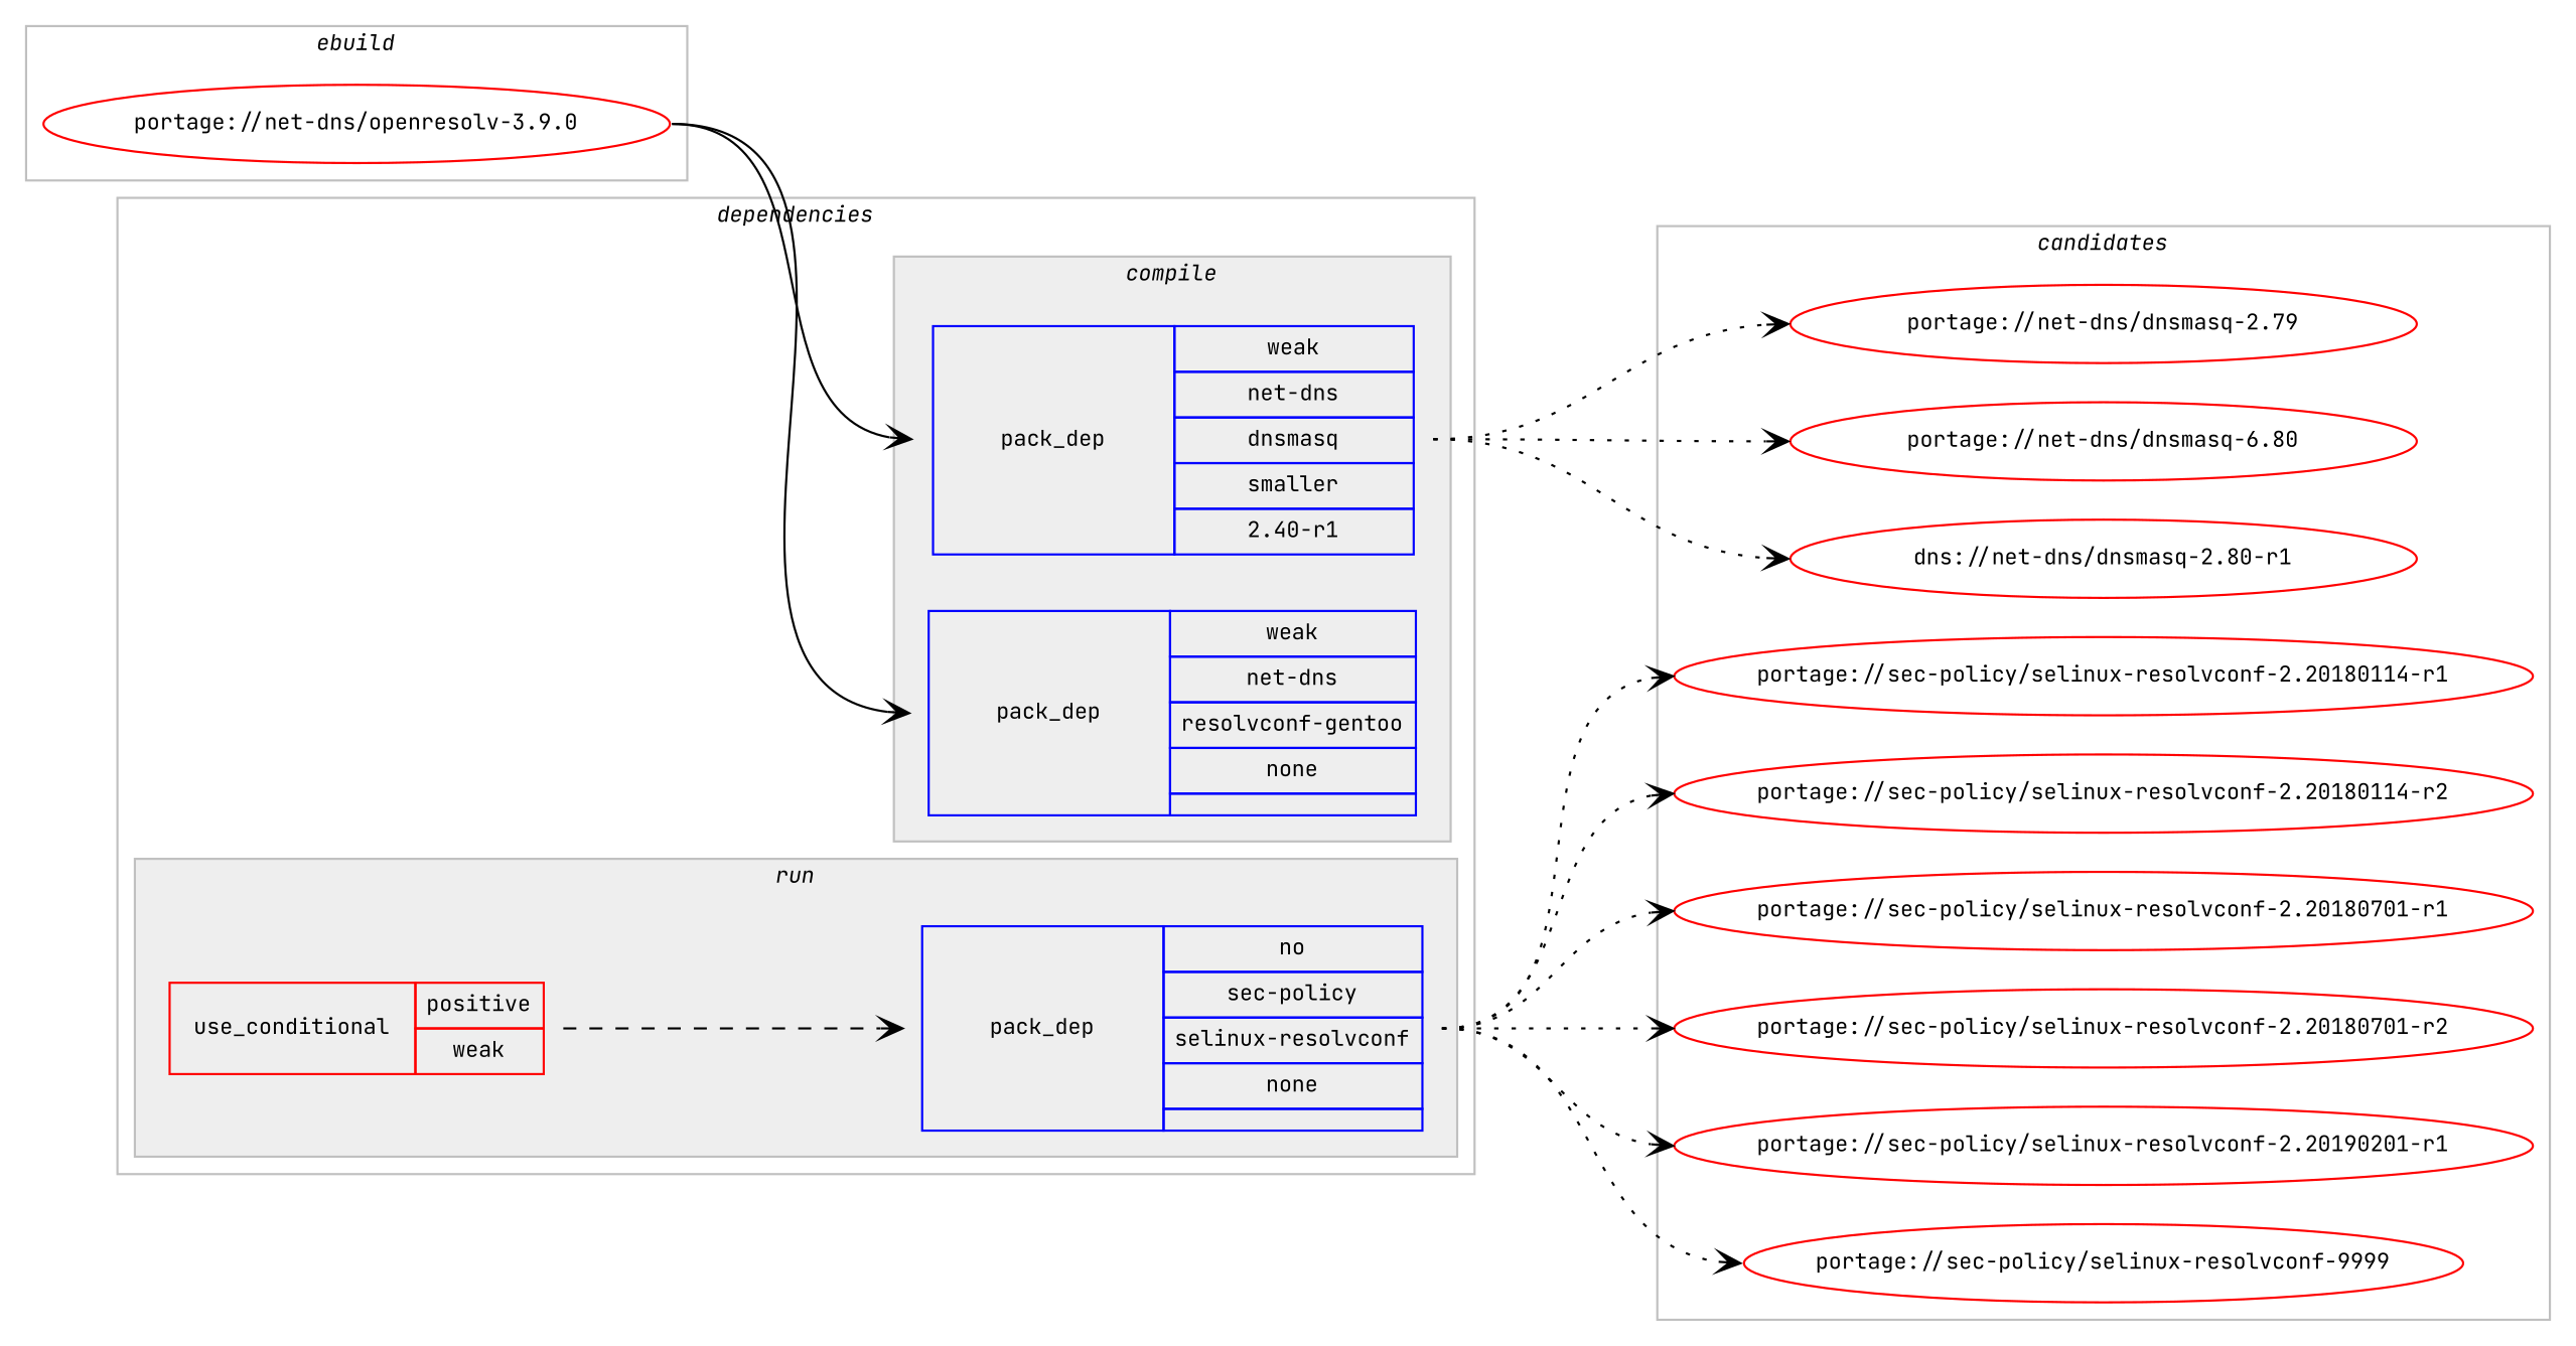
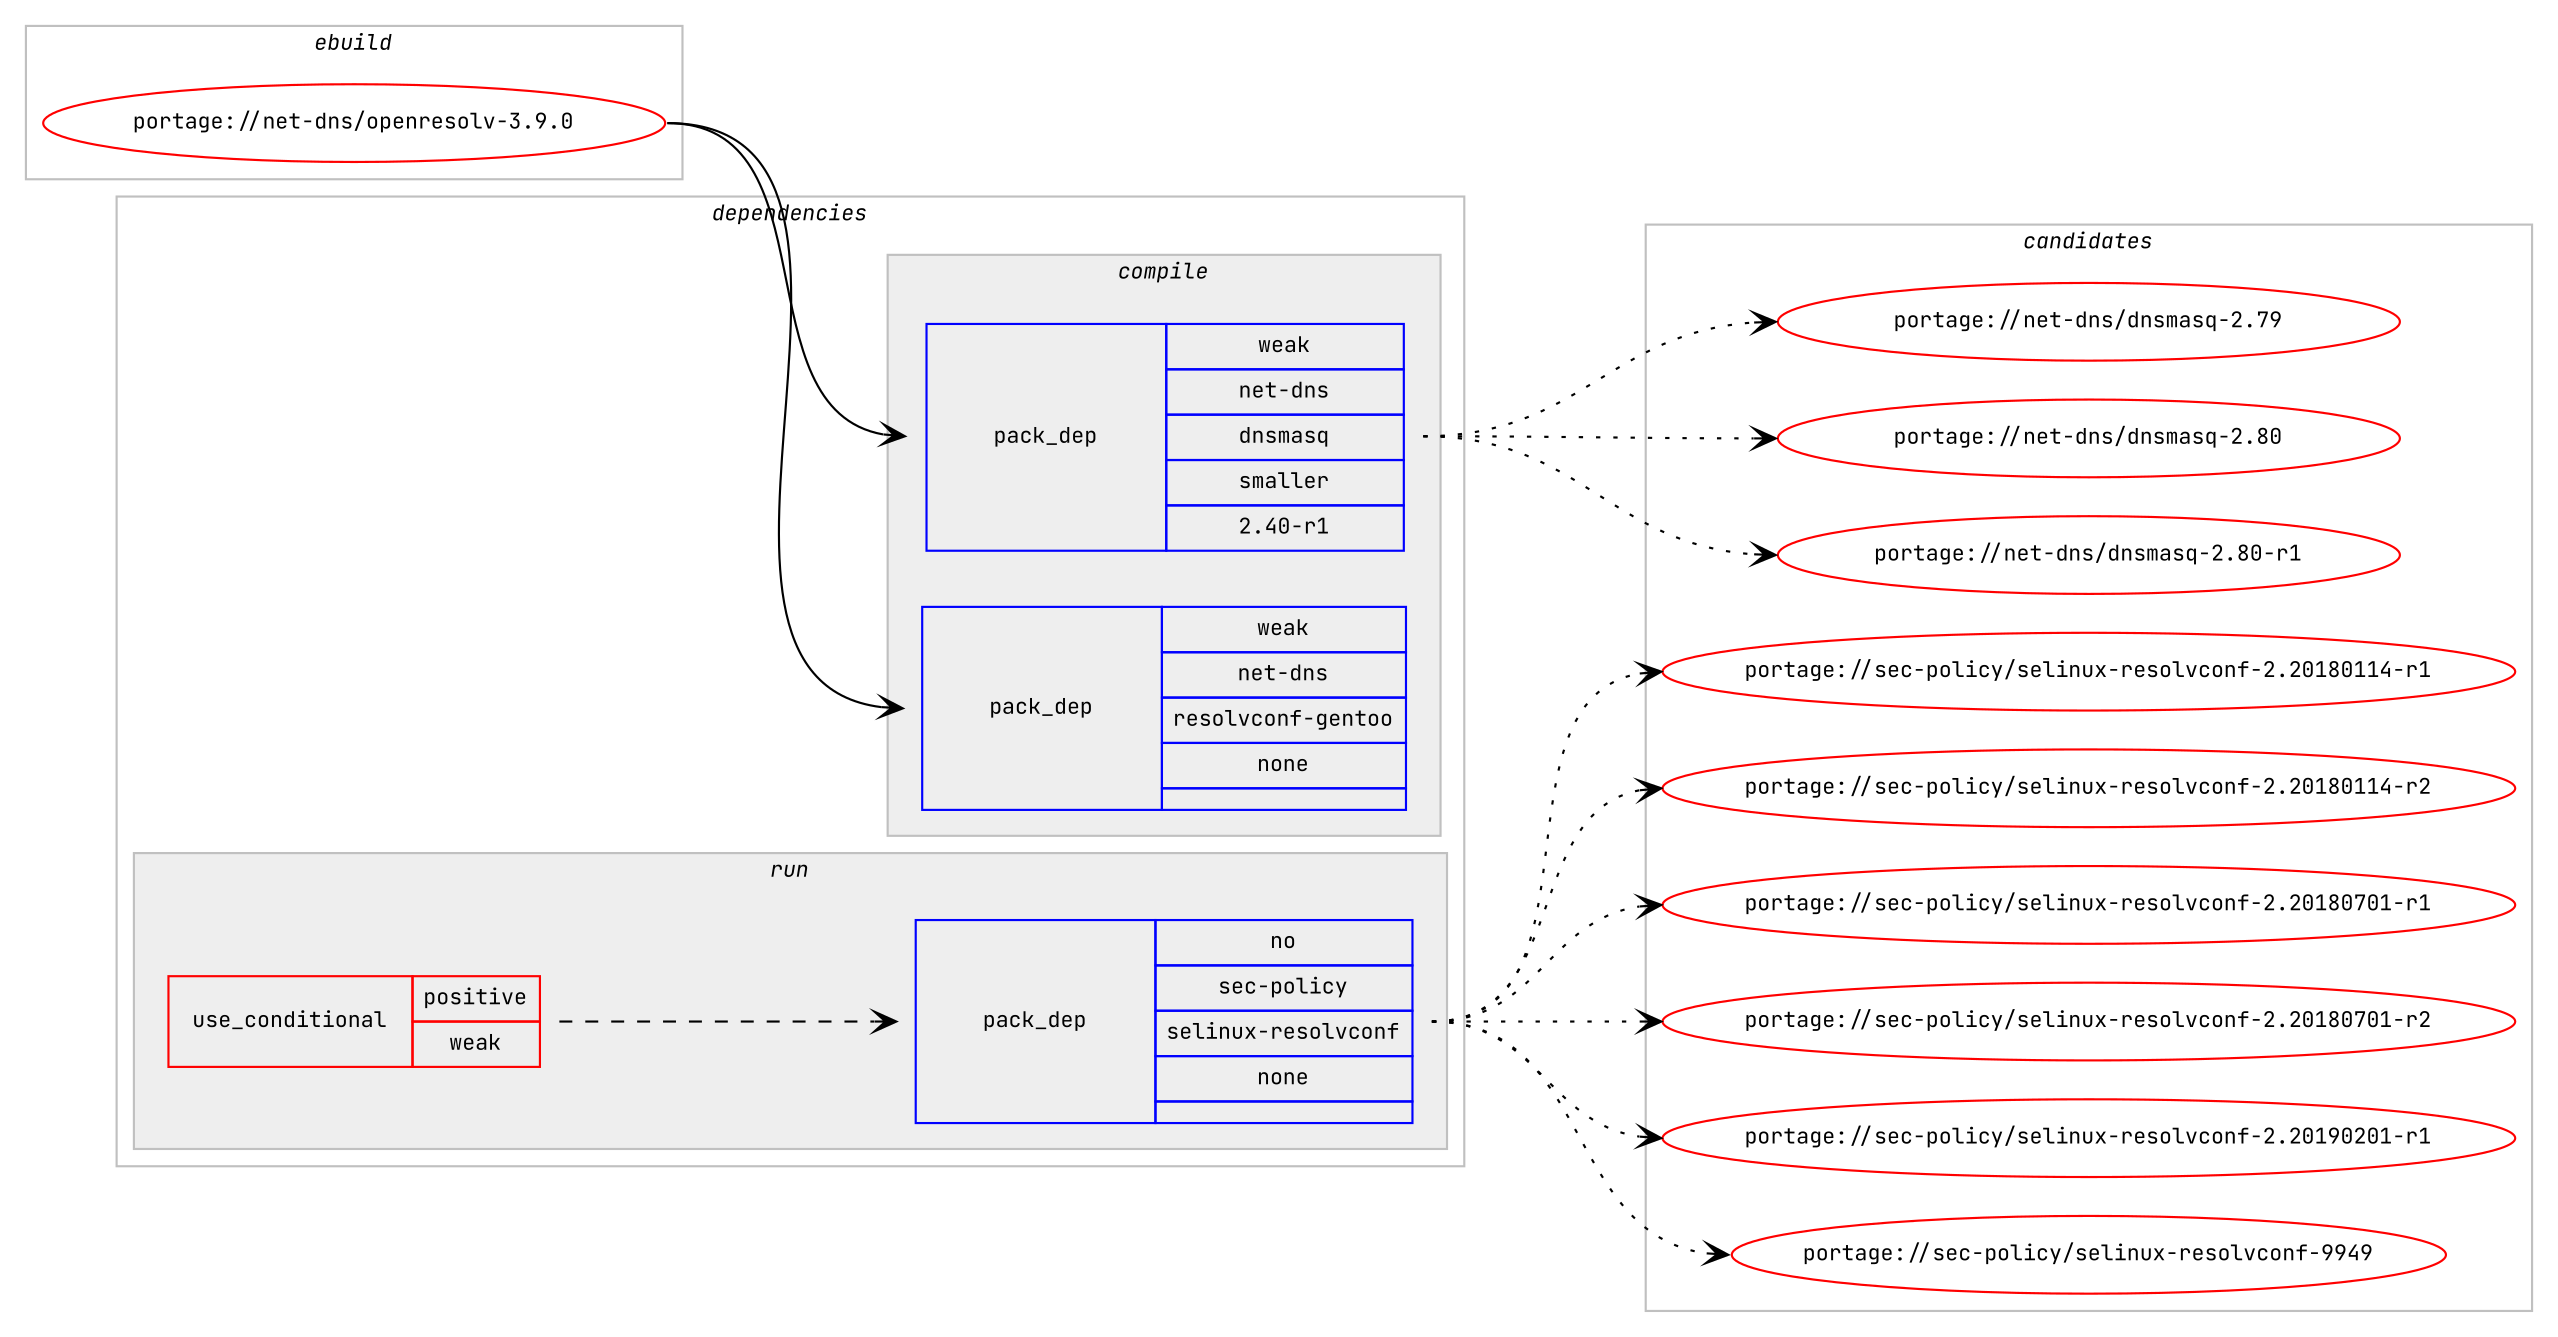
  digraph {
    compound=true
    concentrate=true
    fontname="JetBrains Mono"
    fontsize=10
    newrank=true
    rankdir=LR
    ranksep=1.5
    node [color=red fontname="JetBrains Mono" fontsize=10]
    edge [arrowhead=vee fontname="JetBrains Mono" headport=w style=dotted tailport=e weight=100]
    n1 [label="portage://net-dns/openresolv-3.9.0" width=4]
    n2 [color=blue label=<<TABLE BORDER="0" CELLBORDER="1" CELLSPACING="0" CELLPADDING="4" WIDTH="220"><TR><TD ROWSPAN="6" CELLPADDING="30">pack_dep</TD></TR><TR><TD WIDTH="110">weak</TD></TR><TR><TD>net-dns</TD></TR><TR><TD>dnsmasq</TD></TR><TR><TD>smaller</TD></TR><TR><TD>2.40-r1</TD></TR></TABLE>> shape=none]
    n3 [color=blue label=<<TABLE BORDER="0" CELLBORDER="1" CELLSPACING="0" CELLPADDING="4" WIDTH="220"><TR><TD ROWSPAN="6" CELLPADDING="30">pack_dep</TD></TR><TR><TD WIDTH="110">weak</TD></TR><TR><TD>net-dns</TD></TR><TR><TD>resolvconf-gentoo</TD></TR><TR><TD>none</TD></TR><TR><TD></TD></TR></TABLE>> shape=none]
    n4 [color=blue label=<<TABLE BORDER="0" CELLBORDER="1" CELLSPACING="0" CELLPADDING="4" WIDTH="220"><TR><TD ROWSPAN="6" CELLPADDING="30">pack_dep</TD></TR><TR><TD WIDTH="110">no</TD></TR><TR><TD>sec-policy</TD></TR><TR><TD>selinux-resolvconf</TD></TR><TR><TD>none</TD></TR><TR><TD></TD></TR></TABLE>> shape=none]
    n5 [label=<<TABLE BORDER="0" CELLBORDER="1" CELLSPACING="0" CELLPADDING="4"><TR><TD ROWSPAN="3" CELLPADDING="10">use_conditional</TD></TR><TR><TD>positive</TD></TR><TR><TD>weak</TD></TR></TABLE>> shape=none]
    n6 [label="portage://net-dns/dnsmasq-2.79" width=4]
-   n7 [label="portage://net-dns/dnsmasq-6.80" width=4]
-   n8 [label="dns://net-dns/dnsmasq-2.80-r1" width=4]
+   n7 [label="portage://net-dns/dnsmasq-2.80" width=4]
+   n8 [label="portage://net-dns/dnsmasq-2.80-r1" width=4]
    n9 [label="portage://sec-policy/selinux-resolvconf-2.20180114-r1" width=4]
    n10 [label="portage://sec-policy/selinux-resolvconf-2.20180114-r2" width=4]
    n11 [label="portage://sec-policy/selinux-resolvconf-2.20180701-r1" width=4]
    n12 [label="portage://sec-policy/selinux-resolvconf-2.20180701-r2" width=4]
    n13 [label="portage://sec-policy/selinux-resolvconf-2.20190201-r1" width=4]
-   n14 [label="portage://sec-policy/selinux-resolvconf-9999" width=4]
+   n14 [label="portage://sec-policy/selinux-resolvconf-9949" width=4]
    subgraph cluster_1 {
      color=gray
      label=<<i>ebuild</i>>
      rank=same
      n1
    }
    subgraph cluster_2 {
      color=gray
      label=<<i>dependencies</i>>
      subgraph cluster_3 {
        color=gray
        fillcolor="#eeeeee"
        label=<<i>compile</i>>
        style=filled
        subgraph sub_4 {
          color=gray
          fillcolor="#eeeeee"
          label=<<i>compile</i>>
          style=filled
          n2
        }
        subgraph sub_5 {
          color=gray
          fillcolor="#eeeeee"
          label=<<i>compile</i>>
          style=filled
          n3
        }
      }
      subgraph cluster_6 {
        color=gray
        fillcolor="#eeeeee"
        label=<<i>compile and run</i>>
        style=filled
      }
      subgraph cluster_7 {
        color=gray
        fillcolor="#eeeeee"
        label=<<i>run</i>>
        style=filled
        subgraph sub_8 {
          color=gray
          fillcolor="#eeeeee"
          label=<<i>run</i>>
          style=filled
          n5
          subgraph sub_9 {
            color=gray
            fillcolor="#eeeeee"
            label=<<i>run</i>>
            style=filled
            n4
          }
        }
      }
    }
    subgraph cluster_10 {
      color=gray
      label=<<i>candidates</i>>
      rank=same
      subgraph sub_11 {
        color=black
        label=<<i>candidates</i>>
        nodesep=1
        rank=same
        n6
        n7
        n8
      }
      subgraph sub_12 {
        color=black
        label=<<i>candidates</i>>
        nodesep=1
        rank=same
      }
      subgraph sub_13 {
        color=black
        label=<<i>candidates</i>>
        nodesep=1
        rank=same
        n9
        n10
        n11
        n12
        n13
        n14
      }
    }
    n1 -> n2 [style=solid weight=20]
    n1 -> n3 [style=solid weight=20]
    n2 -> n6
    n2 -> n7
    n2 -> n8
    n4 -> n9
    n4 -> n10
    n4 -> n11
    n4 -> n12
    n4 -> n13
    n4 -> n14
    n5 -> n4 [style=dashed weight=20]
  }
